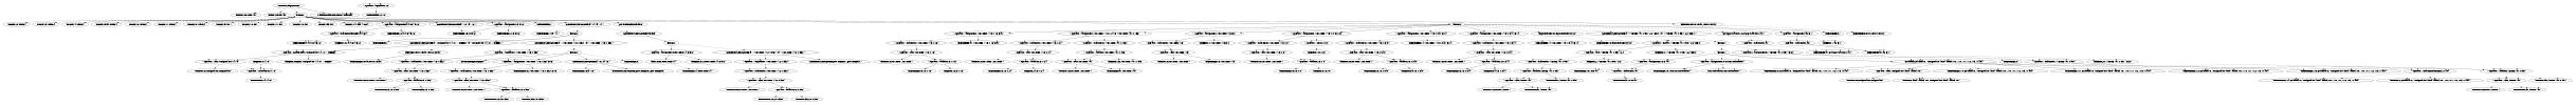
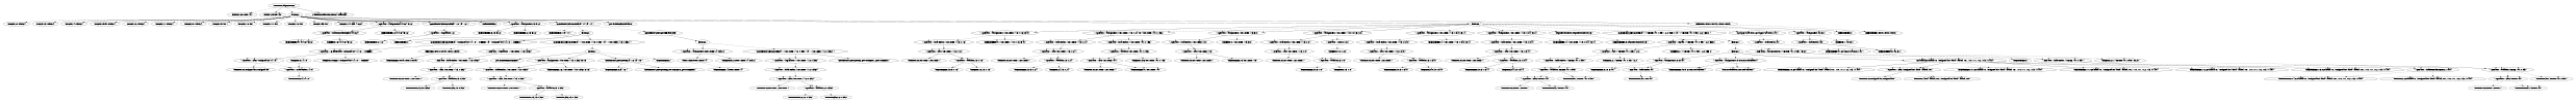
  digraph {
    edge [style=dashed]
    n1 [label="(METHOD,tftp_connect)"]
    n2 [label="(PARAM,_QWORD *a1)"]
    n3 [label="(PARAM,_BYTE *a2)"]
    n4 [label="(BLOCK,,)"]
    n5 [label="(METHOD_RETURN,__int64 __fastcall)"]
    n6 [label="(LOCAL,v2: __int64)"]
    n7 [label="(LOCAL,v3: __int64)"]
    n8 [label="(LOCAL,v4: __int64)"]
    n9 [label="(LOCAL,result: __int64)"]
    n10 [label="(LOCAL,v6: __int64)"]
    n11 [label="(LOCAL,v7: __int64)"]
    n12 [label="(LOCAL,v8: __int64)"]
    n13 [label="(LOCAL,v9: int *)"]
    n14 [label="(LOCAL,v10: int)"]
    n15 [label="(LOCAL,v11: int)"]
    n16 [label="(LOCAL,v12: int)"]
    n17 [label="(LOCAL,v93: int)"]
    n18 [label="(LOCAL,v14: char [ 168 ])"]
    n19 [label="(<operator>.assignment,a1[167] = v2)"]
    n20 [label="(CONTROL_STRUCTURE,if ( !v2 ),if ( !v2 ))"]
    n21 [label="(IDENTIFIER,L,)"]
    n22 [label="(<operator>.assignment,v3 = v2)"]
    n23 [label="(CONTROL_STRUCTURE,if ( v4 ),if ( v4 ))"]
    n24 [label="(JUMP_TARGET,LABEL_8)"]
    n25 [label="(BLOCK,,)"]
    n26 [label="(RETURN,return result;,return result;)"]
    n27 [label="(<operator>.indirectIndexAccess,a1[167])"]
    n28 [label="(IDENTIFIER,v2,a1[167] = v2)"]
    n29 [label="(<operator>.logicalNot,!v2)"]
    n30 [label="(IDENTIFIER,v3,v3 = v2)"]
    n31 [label="(IDENTIFIER,v2,v3 = v2)"]
    n32 [label="(IDENTIFIER,v4,if ( v4 ))"]
    n33 [label="(BLOCK,,)"]
    n34 [label="(CONTROL_STRUCTURE,else,else)"]
    n35 [label="(<operator>.assignment,*(_QWORD *)(v3 + 16) = a1)"]
    n36 [label="(<operator>.assignment,*(_DWORD *)(v3 + 24) = *((_DWORD *)a1 + 156))"]
    n37 [label="(<operator>.assignment,*(_DWORD *)v3 = 0)"]
    n38 [label="(<operator>.assignment,*(_DWORD *)(v3 + 8) = -100)"]
    n39 [label="(<operator>.assignment,*(_DWORD *)(v3 + 340) = v4)"]
    n40 [label="(<operator>.assignment,*(_DWORD *)(v3 + 344) = v4)"]
    n41 [label="(tftp_set_timeouts,tftp_set_timeouts(v3))"]
    n42 [label="(CONTROL_STRUCTURE,if ( (*((_BYTE *)a1 + 951) & 2) == 0 ),if ( (*((_BYTE *)a1 + 951) & 2) == 0 ))"]
    n43 [label="(Curl_pgrsStartNow,Curl_pgrsStartNow(*a1))"]
    n44 [label="(<operator>.assignment,*a2 = 1)"]
    n45 [label="(IDENTIFIER,L,)"]
    n46 [label="(IDENTIFIER,result,return result;)"]
    n47 [label="(IDENTIFIER,a1,a1[167] = v2)"]
    n48 [label="(LITERAL,167,a1[167] = v2)"]
    n49 [label="(IDENTIFIER,v2,!v2)"]
    n50 [label="(IDENTIFIER,L,)"]
    n51 [label="(CONTROL_STRUCTURE,if ( (unsigned int)(v4 - 8) > 0xFFB0 ),if ( (unsigned int)(v4 - 8) > 0xFFB0 ))"]
    n52 [label="(CONTROL_STRUCTURE,if ( !*(_QWORD *)(v3 + 352) ),if ( !*(_QWORD *)(v3 + 352) ))"]
    n53 [label="(BLOCK,,)"]
    n54 [label="(<operator>.greaterThan,(unsigned int)(v4 - 8) > 0xFFB0)"]
    n55 [label="(RETURN,return result;,return result;)"]
    n56 [label="(<operator>.logicalNot,!*(_QWORD *)(v3 + 352))"]
    n57 [label="(BLOCK,,)"]
    n58 [label="(<operator>.cast,(unsigned int)(v4 - 8))"]
    n59 [label="(LITERAL,0xFFB0,(unsigned int)(v4 - 8) > 0xFFB0)"]
    n60 [label="(IDENTIFIER,result,return result;)"]
    n61 [label="(UNKNOWN,unsigned int,unsigned int)"]
    n62 [label="(<operator>.subtraction,v4 - 8)"]
    n63 [label="(IDENTIFIER,v4,v4 - 8)"]
    n64 [label="(LITERAL,8,v4 - 8)"]
    n65 [label="(<operator>.indirection,*(_QWORD *)(v3 + 352))"]
    n66 [label="(JUMP_TARGET,LABEL_7)"]
    n67 [label="(<operator>.assignment,*(_QWORD *)(v3 + 352) = v6)"]
    n68 [label="(CONTROL_STRUCTURE,if ( v6 ),if ( v6 ))"]
    n69 [label="(IDENTIFIER,L,)"]
    n70 [label="(<operator>.cast,(_QWORD *)(v3 + 352))"]
    n71 [label="(UNKNOWN,_QWORD *,_QWORD *)"]
    n72 [label="(<operator>.addition,v3 + 352)"]
    n73 [label="(IDENTIFIER,v3,v3 + 352)"]
    n74 [label="(LITERAL,352,v3 + 352)"]
    n75 [label="(<operator>.indirection,*(_QWORD *)(v3 + 352))"]
    n76 [label="(IDENTIFIER,v6,*(_QWORD *)(v3 + 352) = v6)"]
    n77 [label="(IDENTIFIER,v6,if ( v6 ))"]
    n78 [label="(CONTROL_STRUCTURE,goto LABEL_8;,goto LABEL_8;)"]
    n79 [label="(<operator>.cast,(_QWORD *)(v3 + 352))"]
    n80 [label="(UNKNOWN,_QWORD *,_QWORD *)"]
    n81 [label="(<operator>.addition,v3 + 352)"]
    n82 [label="(IDENTIFIER,v3,v3 + 352)"]
    n83 [label="(LITERAL,352,v3 + 352)"]
    n84 [label="(<operator>.assignment,LODWORD(v4) = 512)"]
    n85 [label="(CONTROL_STRUCTURE,if ( !*(_QWORD *)(v2 + 352) ),if ( !*(_QWORD *)(v2 + 352) ))"]
    n86 [label="(LODWORD,LODWORD(v4))"]
    n87 [label="(LITERAL,512,LODWORD(v4) = 512)"]
    n88 [label="(<operator>.logicalNot,!*(_QWORD *)(v2 + 352))"]
    n89 [label="(CONTROL_STRUCTURE,goto LABEL_7;,goto LABEL_7;)"]
    n90 [label="(IDENTIFIER,v4,LODWORD(v4))"]
    n91 [label="(<operator>.indirection,*(_QWORD *)(v2 + 352))"]
    n92 [label="(<operator>.cast,(_QWORD *)(v2 + 352))"]
    n93 [label="(UNKNOWN,_QWORD *,_QWORD *)"]
    n94 [label="(<operator>.addition,v2 + 352)"]
    n95 [label="(IDENTIFIER,v2,v2 + 352)"]
    n96 [label="(LITERAL,352,v2 + 352)"]
    n97 [label="(<operator>.indirection,*(_QWORD *)(v3 + 16))"]
    n98 [label="(IDENTIFIER,a1,*(_QWORD *)(v3 + 16) = a1)"]
    n99 [label="(<operator>.indirection,*(_DWORD *)(v3 + 24))"]
    n100 [label="(<operator>.indirection,*((_DWORD *)a1 + 156))"]
    n101 [label="(<operator>.indirection,*(_DWORD *)v3)"]
    n102 [label="(LITERAL,0,*(_DWORD *)v3 = 0)"]
    n103 [label="(<operator>.indirection,*(_DWORD *)(v3 + 8))"]
    n104 [label="(<operator>.minus,-100)"]
    n105 [label="(<operator>.indirection,*(_DWORD *)(v3 + 340))"]
    n106 [label="(IDENTIFIER,v4,*(_DWORD *)(v3 + 340) = v4)"]
    n107 [label="(<operator>.indirection,*(_DWORD *)(v3 + 344))"]
    n108 [label="(IDENTIFIER,v4,*(_DWORD *)(v3 + 344) = v4)"]
    n109 [label="(IDENTIFIER,v3,tftp_set_timeouts(v3))"]
    n110 [label="(<operator>.equals,(*((_BYTE *)a1 + 951) & 2) == 0)"]
    n111 [label="(BLOCK,,)"]
    n112 [label="(<operator>.indirection,*a1)"]
    n113 [label="(<operator>.indirection,*a2)"]
    n114 [label="(LITERAL,1,*a2 = 1)"]
    n115 [label="(<operator>.cast,(_QWORD *)(v3 + 16))"]
    n116 [label="(UNKNOWN,_QWORD *,_QWORD *)"]
    n117 [label="(<operator>.addition,v3 + 16)"]
    n118 [label="(IDENTIFIER,v3,v3 + 16)"]
    n119 [label="(LITERAL,16,v3 + 16)"]
    n120 [label="(<operator>.cast,(_DWORD *)(v3 + 24))"]
    n121 [label="(<operator>.addition,(_DWORD *)a1 + 156)"]
    n122 [label="(UNKNOWN,_DWORD *,_DWORD *)"]
    n123 [label="(<operator>.addition,v3 + 24)"]
    n124 [label="(IDENTIFIER,v3,v3 + 24)"]
    n125 [label="(LITERAL,24,v3 + 24)"]
    n126 [label="(<operator>.cast,(_DWORD *)a1)"]
    n127 [label="(LITERAL,156,(_DWORD *)a1 + 156)"]
    n128 [label="(UNKNOWN,_DWORD *,_DWORD *)"]
    n129 [label="(IDENTIFIER,a1,(_DWORD *)a1)"]
    n130 [label="(<operator>.cast,(_DWORD *)v3)"]
    n131 [label="(UNKNOWN,_DWORD *,_DWORD *)"]
    n132 [label="(IDENTIFIER,v3,(_DWORD *)v3)"]
    n133 [label="(<operator>.cast,(_DWORD *)(v3 + 8))"]
    n134 [label="(LITERAL,100,-100)"]
    n135 [label="(UNKNOWN,_DWORD *,_DWORD *)"]
    n136 [label="(<operator>.addition,v3 + 8)"]
    n137 [label="(IDENTIFIER,v3,v3 + 8)"]
    n138 [label="(LITERAL,8,v3 + 8)"]
    n139 [label="(<operator>.cast,(_DWORD *)(v3 + 340))"]
    n140 [label="(UNKNOWN,_DWORD *,_DWORD *)"]
    n141 [label="(<operator>.addition,v3 + 340)"]
    n142 [label="(IDENTIFIER,v3,v3 + 340)"]
    n143 [label="(LITERAL,340,v3 + 340)"]
    n144 [label="(<operator>.cast,(_DWORD *)(v3 + 344))"]
    n145 [label="(UNKNOWN,_DWORD *,_DWORD *)"]
    n146 [label="(<operator>.addition,v3 + 344)"]
    n147 [label="(IDENTIFIER,v3,v3 + 344)"]
    n148 [label="(LITERAL,344,v3 + 344)"]
    n149 [label="(<operator>.and,*((_BYTE *)a1 + 951) & 2)"]
    n150 [label="(LITERAL,0,(*((_BYTE *)a1 + 951) & 2) == 0)"]
    n151 [label="(BLOCK,,)"]
    n152 [label="(<operators>.assignmentOr,*((_BYTE *)a1 + 951) |= 2u)"]
    n153 [label="(<operator>.indirection,*((_BYTE *)a1 + 951))"]
    n154 [label="(LITERAL,2,*((_BYTE *)a1 + 951) & 2)"]
    n155 [label="(<operator>.addition,(_BYTE *)a1 + 951)"]
    n156 [label="(<operator>.cast,(_BYTE *)a1)"]
    n157 [label="(LITERAL,951,(_BYTE *)a1 + 951)"]
    n158 [label="(UNKNOWN,_BYTE *,_BYTE *)"]
    n159 [label="(IDENTIFIER,a1,(_BYTE *)a1)"]
    n160 [label="(<operator>.assignment,v8 = *a1)"]
    n161 [label="(<operator>.assignment,v9 = __errno_location())"]
    n162 [label="(Curl_failf,Curl_failf(v8, (unsigned int)\"bind() failed; %s\", v10, v11, v12, v13, v14[0]))"]
    n163 [label="(IDENTIFIER,L,)"]
    n164 [label="(<operator>.indirection,*((_BYTE *)a1 + 951))"]
    n165 [label="(LITERAL,2u,*((_BYTE *)a1 + 951) |= 2u)"]
    n166 [label="(IDENTIFIER,v8,v8 = *a1)"]
    n167 [label="(<operator>.indirection,*a1)"]
    n168 [label="(IDENTIFIER,v9,v9 = __errno_location())"]
    n169 [label="(__errno_location,__errno_location())"]
    n170 [label="(IDENTIFIER,v8,Curl_failf(v8, (unsigned int)\"bind() failed; %s\", v10, v11, v12, v13, v14[0]))"]
    n171 [label="(<operator>.cast,(unsigned int)\"bind() failed; %s\")"]
    n172 [label="(IDENTIFIER,v10,Curl_failf(v8, (unsigned int)\"bind() failed; %s\", v10, v11, v12, v13, v14[0]))"]
    n173 [label="(IDENTIFIER,v11,Curl_failf(v8, (unsigned int)\"bind() failed; %s\", v10, v11, v12, v13, v14[0]))"]
    n174 [label="(IDENTIFIER,v12,Curl_failf(v8, (unsigned int)\"bind() failed; %s\", v10, v11, v12, v13, v14[0]))"]
    n175 [label="(IDENTIFIER,v13,Curl_failf(v8, (unsigned int)\"bind() failed; %s\", v10, v11, v12, v13, v14[0]))"]
    n176 [label="(<operator>.indirectIndexAccess,v14[0])"]
    n177 [label="(IDENTIFIER,a1,v8 = *a1)"]
    n178 [label="(UNKNOWN,unsigned int,unsigned int)"]
    n179 [label="(LITERAL,\"bind() failed; %s\",(unsigned int)\"bind() failed; %s\")"]
    n180 [label="(IDENTIFIER,v14,Curl_failf(v8, (unsigned int)\"bind() failed; %s\", v10, v11, v12, v13, v14[0]))"]
    n181 [label="(LITERAL,0,Curl_failf(v8, (unsigned int)\"bind() failed; %s\", v10, v11, v12, v13, v14[0]))"]
    n182 [label="(<operator>.addition,(_BYTE *)a1 + 951)"]
    n183 [label="(<operator>.cast,(_BYTE *)a1)"]
    n184 [label="(LITERAL,951,(_BYTE *)a1 + 951)"]
    n185 [label="(UNKNOWN,_BYTE *,_BYTE *)"]
    n186 [label="(IDENTIFIER,a1,(_BYTE *)a1)"]
    n187 [label="(IDENTIFIER,a1,Curl_pgrsStartNow(*a1))"]
    n188 [label="(IDENTIFIER,a2,*a2 = 1)"]
    n1 -> n2
    n1 -> n3 [style=solid]
    n1 -> n4
    n1 -> n5 [style=solid]
    n4 -> n6
    n4 -> n7
    n4 -> n8 [style=solid]
    n4 -> n9 [style=solid]
    n4 -> n10
    n4 -> n11
    n4 -> n12 [style=solid]
    n4 -> n13
    n4 -> n14
    n4 -> n15 [style=solid]
    n4 -> n16
    n4 -> n17
    n4 -> n18 [style=solid]
    n4 -> n19
    n4 -> n20 [style=solid]
    n4 -> n21 [style=solid]
    n4 -> n22 [style=solid]
    n4 -> n23 [style=solid]
    n4 -> n24 [style=solid]
    n4 -> n25 [style=solid]
    n4 -> n26 [style=solid]
    n19 -> n27 [style=solid]
    n19 -> n28
-   n20 -> n30
+   n20 -> n29
    n22 -> n30 [style=solid]
    n22 -> n31 [style=solid]
    n23 -> n32
    n23 -> n33
    n23 -> n34
    n25 -> n35 [style=solid]
    n25 -> n36
    n25 -> n37 [style=solid]
    n25 -> n38 [style=solid]
    n25 -> n39
    n25 -> n40 [style=solid]
    n25 -> n41
    n25 -> n42
    n25 -> n43
    n25 -> n44
    n25 -> n45 [style=solid]
    n26 -> n46
    n27 -> n47
    n27 -> n48
    n29 -> n49 [style=solid]
    n33 -> n50 [style=solid]
    n33 -> n51
    n33 -> n52 [style=solid]
    n34 -> n53 [style=solid]
    n35 -> n97
    n35 -> n98 [style=solid]
    n36 -> n99 [style=solid]
    n36 -> n100
    n37 -> n101 [style=solid]
    n37 -> n102
    n38 -> n103 [style=solid]
    n38 -> n104
    n39 -> n105
    n39 -> n106
    n40 -> n107
    n40 -> n108
    n41 -> n109
    n42 -> n110
    n42 -> n111
    n43 -> n112
    n44 -> n113 [style=solid]
    n44 -> n114
    n51 -> n54 [style=solid]
    n51 -> n55
    n52 -> n56
    n52 -> n57
    n53 -> n84 [style=solid]
    n53 -> n85
    n54 -> n58 [style=solid]
    n54 -> n59 [style=solid]
    n55 -> n60 [style=solid]
    n56 -> n65 [style=solid]
    n57 -> n66 [style=solid]
    n57 -> n67 [style=solid]
    n57 -> n68 [style=solid]
    n57 -> n69
    n58 -> n61
    n58 -> n62
    n62 -> n63 [style=solid]
    n64 -> n62 [style=solid]
    n65 -> n70 [style=solid]
    n67 -> n75 [style=solid]
    n67 -> n76 [style=solid]
    n68 -> n77
    n68 -> n78 [style=solid]
    n70 -> n71
    n70 -> n72
    n72 -> n73 [style=solid]
    n72 -> n74 [style=solid]
    n75 -> n79
    n79 -> n80
    n79 -> n81 [style=solid]
    n81 -> n82 [style=solid]
    n81 -> n83
    n84 -> n86 [style=solid]
    n84 -> n87 [style=solid]
    n85 -> n88 [style=solid]
    n85 -> n89 [style=solid]
    n86 -> n90
    n88 -> n91 [style=solid]
    n91 -> n92
    n92 -> n93 [style=solid]
    n92 -> n94 [style=solid]
    n94 -> n95
    n94 -> n96
    n97 -> n115 [style=solid]
    n99 -> n120 [style=solid]
    n100 -> n121
    n101 -> n130 [style=solid]
    n103 -> n133
    n104 -> n134
    n105 -> n139
    n107 -> n144 [style=solid]
    n110 -> n149 [style=solid]
    n110 -> n150
    n111 -> n151
    n111 -> n152
    n112 -> n187
    n113 -> n188 [style=solid]
    n115 -> n116 [style=solid]
    n115 -> n117 [style=solid]
    n117 -> n118 [style=solid]
    n117 -> n119 [style=solid]
    n120 -> n122
    n120 -> n123
    n121 -> n126 [style=solid]
    n121 -> n127
    n123 -> n124
    n123 -> n125
    n126 -> n128 [style=solid]
    n126 -> n129 [style=solid]
    n130 -> n131 [style=solid]
    n130 -> n132 [style=solid]
    n133 -> n135 [style=solid]
    n133 -> n136
    n136 -> n137
    n136 -> n138
    n139 -> n140 [style=solid]
    n139 -> n141 [style=solid]
    n141 -> n142
    n141 -> n143
    n144 -> n145 [style=solid]
    n144 -> n146 [style=solid]
    n146 -> n147 [style=solid]
    n146 -> n148 [style=solid]
    n149 -> n153
    n149 -> n154
    n151 -> n160 [style=solid]
    n151 -> n161
    n151 -> n162 [style=solid]
    n151 -> n163
    n152 -> n164
    n152 -> n165
    n153 -> n155
    n155 -> n156
    n155 -> n157 [style=solid]
    n156 -> n158 [style=solid]
    n156 -> n159 [style=solid]
    n160 -> n166
    n160 -> n167 [style=solid]
    n161 -> n168 [style=solid]
    n161 -> n169 [style=solid]
    n162 -> n170 [style=solid]
    n162 -> n171 [style=solid]
    n162 -> n172
    n162 -> n173 [style=solid]
    n162 -> n174
    n162 -> n175
    n162 -> n176
    n164 -> n182 [style=solid]
    n167 -> n177 [style=solid]
    n171 -> n178 [style=solid]
    n171 -> n179
    n176 -> n180
    n176 -> n181
    n182 -> n183
    n182 -> n184
    n183 -> n185
    n183 -> n186
  }
